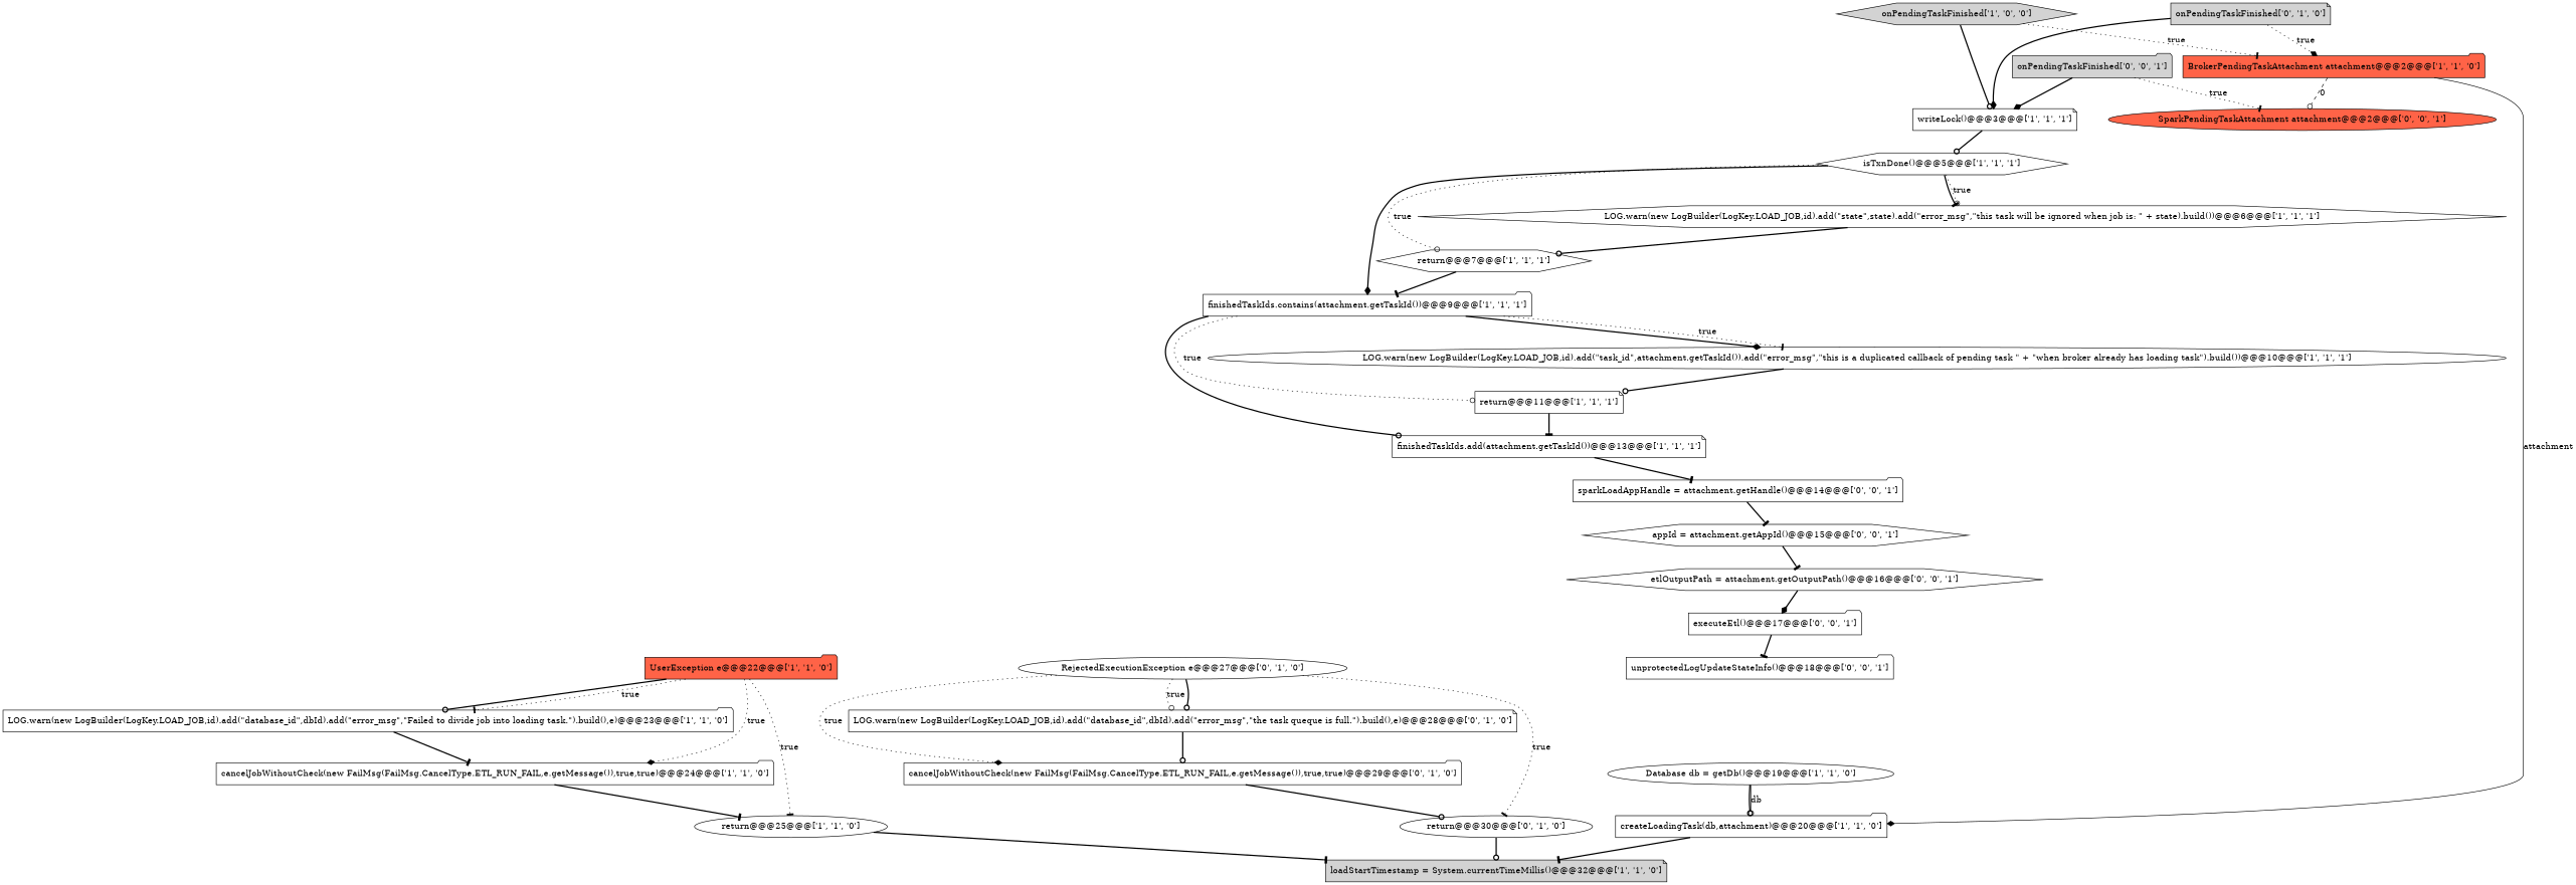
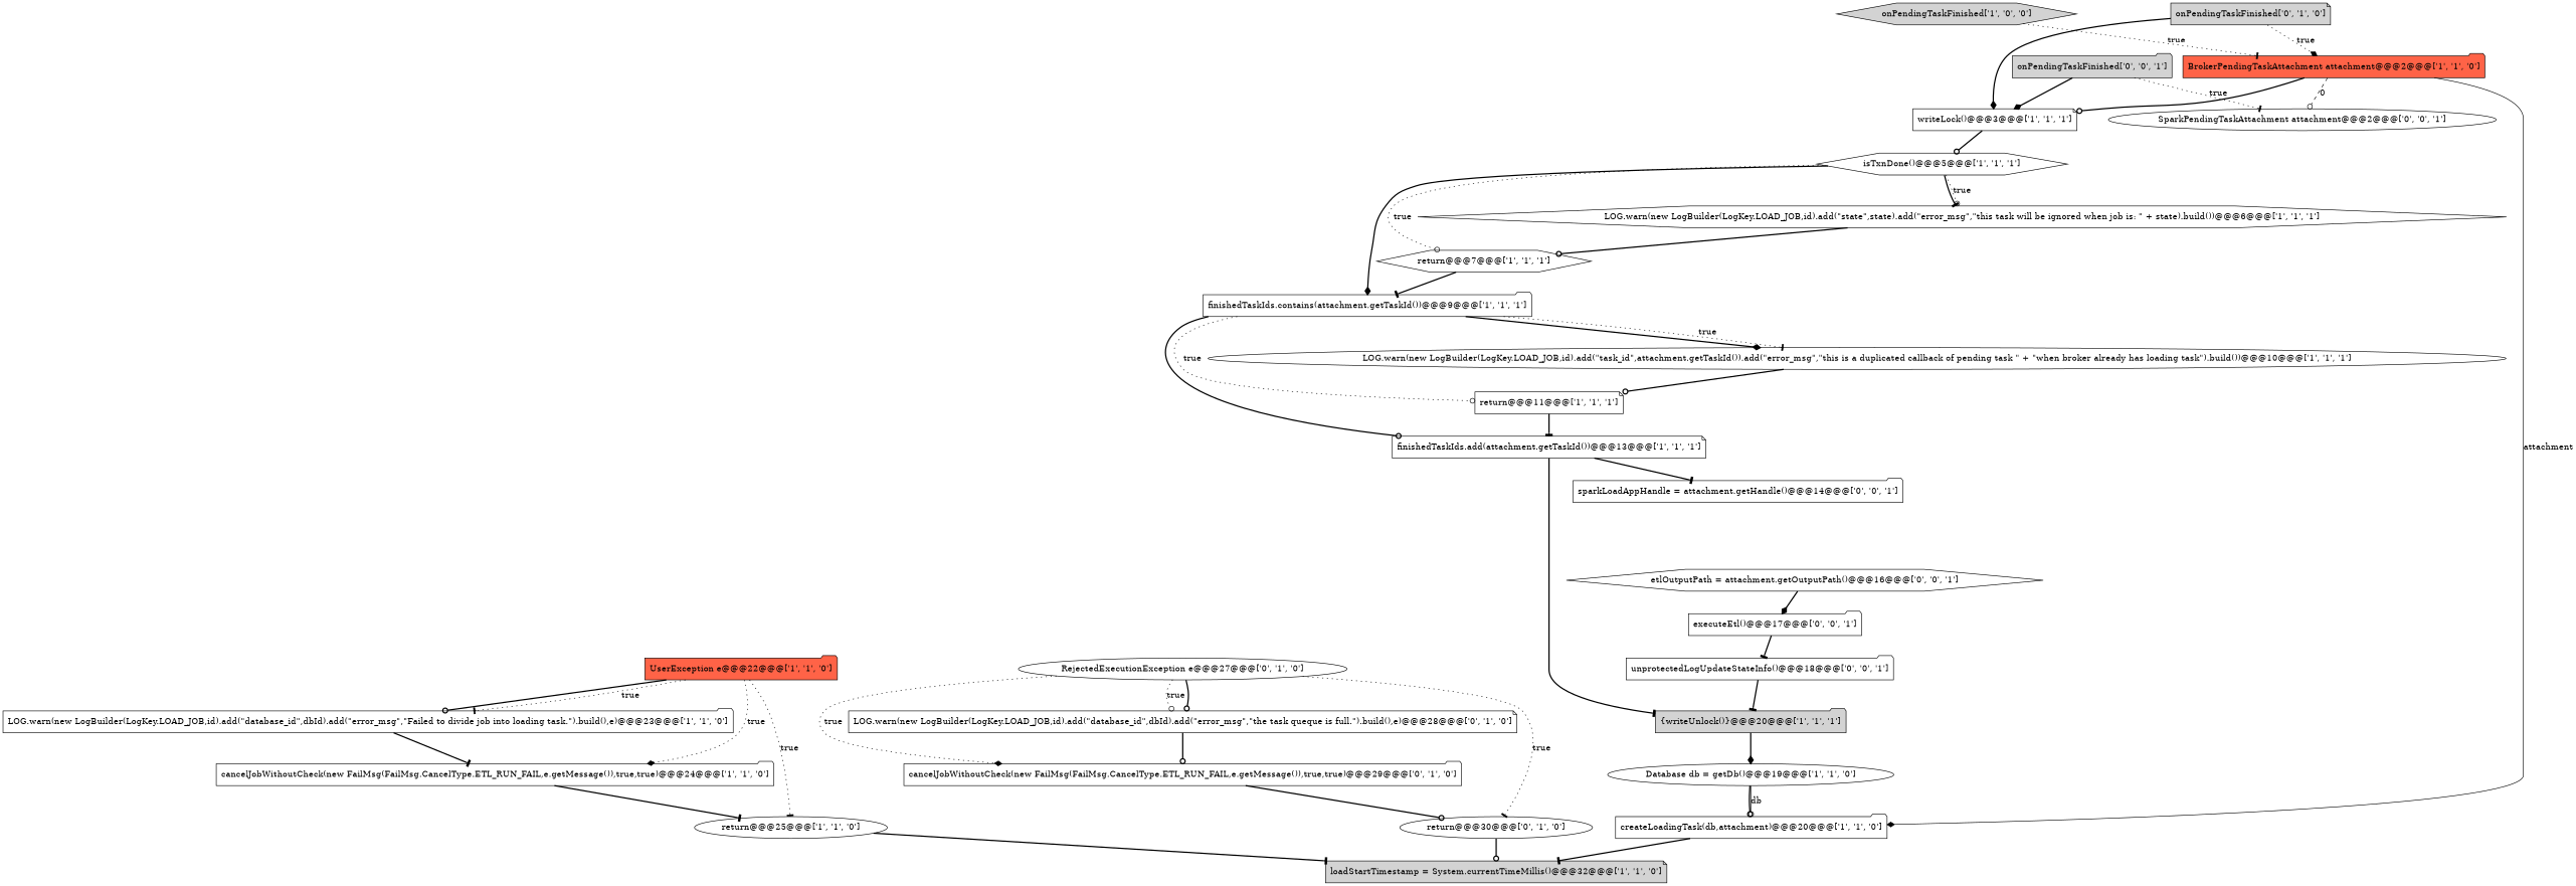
  digraph {
    node [fillcolor=white shape=folder style=filled]
    edge [arrowhead=tee style=bold]
    n1 [label="cancelJobWithoutCheck(new FailMsg(FailMsg.CancelType.ETL_RUN_FAIL,e.getMessage()),true,true)@@@24@@@['1', '1', '0']"]
    n2 [label="return@@@25@@@['1', '1', '0']" shape=ellipse]
    n3 [fillcolor=lightgray label="loadStartTimestamp = System.currentTimeMillis()@@@32@@@['1', '1', '0']" shape=note]
    n4 [label="return@@@30@@@['0', '1', '0']" shape=ellipse]
    n5 [label="LOG.warn(new LogBuilder(LogKey.LOAD_JOB,id).add(\"task_id\",attachment.getTaskId()).add(\"error_msg\",\"this is a duplicated callback of pending task \" + \"when broker already has loading task\").build())@@@10@@@['1', '1', '1']" shape=ellipse]
    n6 [label="return@@@11@@@['1', '1', '1']" shape=note]
    n7 [label="finishedTaskIds.add(attachment.getTaskId())@@@13@@@['1', '1', '1']" shape=note]
    n8 [label="LOG.warn(new LogBuilder(LogKey.LOAD_JOB,id).add(\"database_id\",dbId).add(\"error_msg\",\"the task queque is full.\").build(),e)@@@28@@@['0', '1', '0']" shape=note]
    n9 [label="cancelJobWithoutCheck(new FailMsg(FailMsg.CancelType.ETL_RUN_FAIL,e.getMessage()),true,true)@@@29@@@['0', '1', '0']"]
    n10 [label="RejectedExecutionException e@@@27@@@['0', '1', '0']" shape=ellipse]
    n11 [label="writeLock()@@@3@@@['1', '1', '1']" shape=note]
    n12 [label="isTxnDone()@@@5@@@['1', '1', '1']" shape=hexagon]
    n13 [label="return@@@7@@@['1', '1', '1']" shape=hexagon]
    n14 [label="finishedTaskIds.contains(attachment.getTaskId())@@@9@@@['1', '1', '1']"]
    n15 [label="LOG.warn(new LogBuilder(LogKey.LOAD_JOB,id).add(\"state\",state).add(\"error_msg\",\"this task will be ignored when job is: \" + state).build())@@@6@@@['1', '1', '1']" shape=hexagon]
    n16 [label="executeEtl()@@@17@@@['0', '0', '1']"]
    n17 [label="unprotectedLogUpdateStateInfo()@@@18@@@['0', '0', '1']"]
-   n19 [label="appId = attachment.getAppId()@@@15@@@['0', '0', '1']" shape=hexagon]
+   n18 [fillcolor=lightgray label="{writeUnlock()}@@@20@@@['1', '1', '1']"]
    n20 [label="etlOutputPath = attachment.getOutputPath()@@@16@@@['0', '0', '1']" shape=hexagon]
    n21 [label="sparkLoadAppHandle = attachment.getHandle()@@@14@@@['0', '0', '1']"]
    n22 [label="Database db = getDb()@@@19@@@['1', '1', '0']" shape=ellipse]
    n23 [fillcolor=tomato label="BrokerPendingTaskAttachment attachment@@@2@@@['1', '1', '0']"]
-   n24 [fillcolor=tomato label="SparkPendingTaskAttachment attachment@@@2@@@['0', '0', '1']" shape=ellipse]
+   n24 [label="SparkPendingTaskAttachment attachment@@@2@@@['0', '0', '1']" shape=ellipse]
    n25 [label="createLoadingTask(db,attachment)@@@20@@@['1', '1', '0']"]
    n26 [fillcolor=lightgray label="onPendingTaskFinished['1', '0', '0']" shape=hexagon]
    n27 [fillcolor=lightgray label="onPendingTaskFinished['0', '0', '1']"]
    n28 [fillcolor=tomato label="UserException e@@@22@@@['1', '1', '0']"]
    n29 [label="LOG.warn(new LogBuilder(LogKey.LOAD_JOB,id).add(\"database_id\",dbId).add(\"error_msg\",\"Failed to divide job into loading task.\").build(),e)@@@23@@@['1', '1', '0']"]
    n30 [fillcolor=lightgray label="onPendingTaskFinished['0', '1', '0']" shape=note]
    n1 -> n2
    n2 -> n3
    n4 -> n3 [arrowhead=odot]
    n5 -> n6 [arrowhead=odot]
    n6 -> n7
+   n7 -> n18
    n7 -> n21
    n8 -> n9 [arrowhead=odot]
    n9 -> n4 [arrowhead=odot]
    n10 -> n4 [label=true style=dotted]
    n10 -> n8 [arrowhead=odot]
    n10 -> n8 [arrowhead=odot label=true style=dotted]
    n10 -> n9 [arrowhead=diamond label=true style=dotted]
    n11 -> n12 [arrowhead=odot]
    n12 -> n13 [arrowhead=odot label=true style=dotted]
    n12 -> n14 [arrowhead=diamond]
    n12 -> n15 [arrowhead=odot label=true style=dotted]
    n12 -> n15
    n13 -> n14
    n14 -> n5 [arrowhead=diamond]
    n14 -> n5 [label=true style=dotted]
    n14 -> n6 [arrowhead=odot label=true style=dotted]
    n14 -> n7 [arrowhead=odot]
    n15 -> n13 [arrowhead=odot]
    n16 -> n17
-   n19 -> n20
+   n17 -> n18
+   n18 -> n22 [arrowhead=diamond]
    n20 -> n16 [arrowhead=diamond]
-   n21 -> n19
    n22 -> n25 [arrowhead=odot]
    n22 -> n25 [arrowhead=odot label=db style=solid]
    n23 -> n24 [arrowhead=odot label=0 style=dashed]
    n23 -> n25 [arrowhead=diamond label=attachment style=solid]
    n25 -> n3
-   n26 -> n11 [arrowhead=odot]
+   n23 -> n11 [arrowhead=odot]
    n26 -> n23 [label=true style=dotted]
    n27 -> n11 [arrowhead=diamond]
    n27 -> n24 [label=true style=dotted]
    n28 -> n1 [arrowhead=diamond label=true style=dotted]
    n28 -> n2 [label=true style=dotted]
    n28 -> n29 [arrowhead=odot]
    n28 -> n29 [label=true style=dotted]
    n29 -> n1
    n30 -> n11 [arrowhead=diamond]
    n30 -> n23 [arrowhead=diamond label=true style=dotted]
  }
